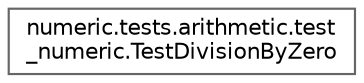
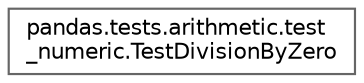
  digraph {
    rankdir=TB
-   n1 [color=grey40 fillcolor=white fontname=Helvetica fontsize=10 height=0.2 label="numeric.tests.arithmetic.test\l_numeric.TestDivisionByZero" shape=box style=filled width=0.4]
+   n1 [color=grey40 fillcolor=white fontname=Helvetica fontsize=10 height=0.2 label="pandas.tests.arithmetic.test\l_numeric.TestDivisionByZero" shape=box style=filled width=0.4]
  }
